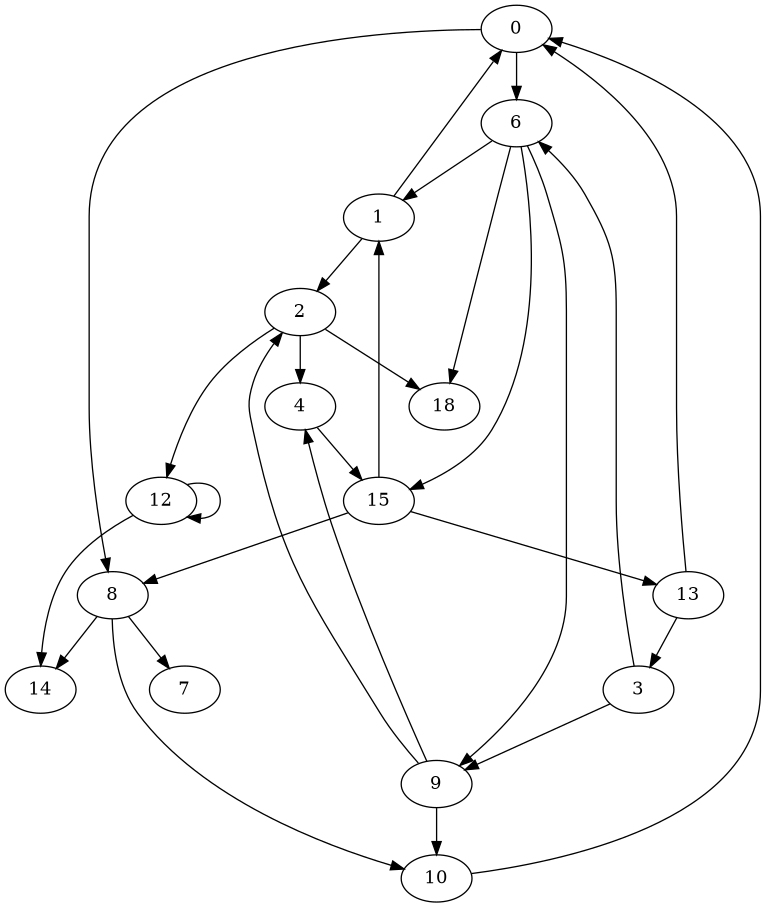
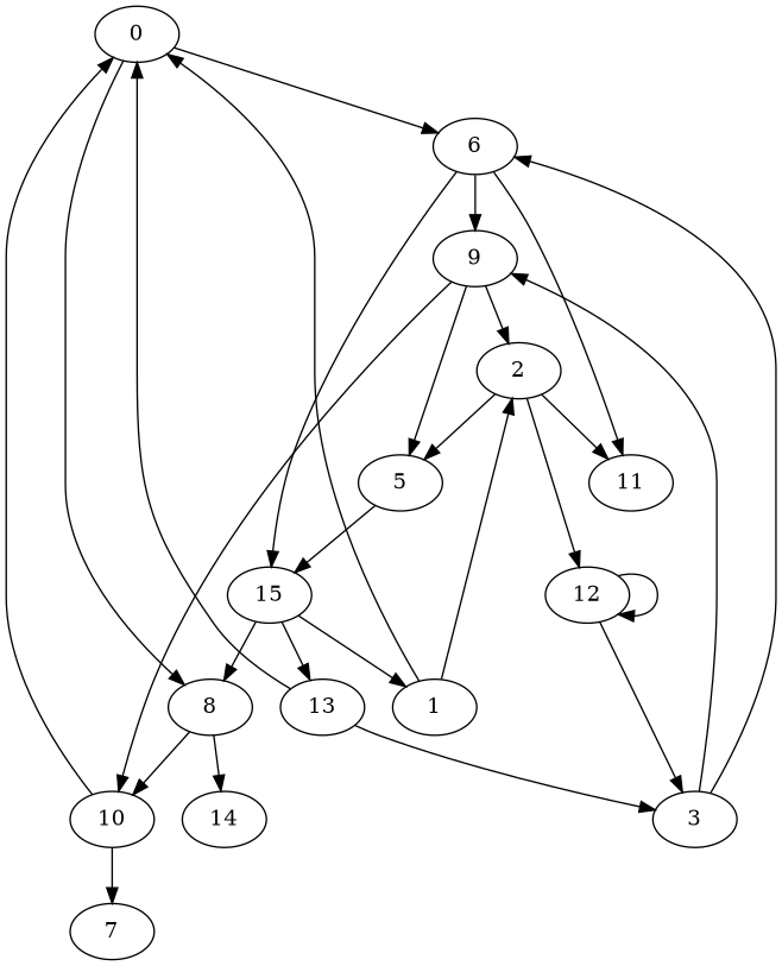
  digraph {
    0
    6
    8
    1
-   11 [label=18]
+   11
    9
    15
    14
    10
    13
    3
    2
-   4
+   4 [label=5]
    7
    12
    0 -> 6
    0 -> 8
-   6 -> 1
    6 -> 11
    6 -> 9
    6 -> 15
    8 -> 14
    8 -> 10
    1 -> 0
    1 -> 2
    9 -> 10
    9 -> 2
    9 -> 4
    15 -> 8
    15 -> 1
    15 -> 13
    10 -> 0
-   8 -> 7
+   10 -> 7
    13 -> 0
    13 -> 3
    3 -> 6
    3 -> 9
    2 -> 11
    2 -> 4
    2 -> 12
    4 -> 15
-   12 -> 14
+   12 -> 3
    12 -> 12
  }
